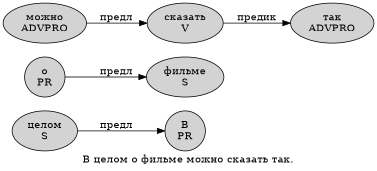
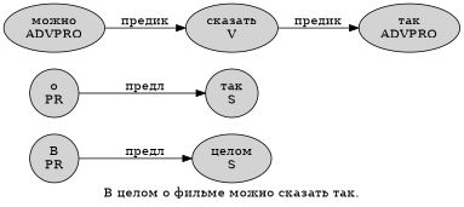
  digraph {
    label="В целом о фильме можно сказать так."
    rankdir=LR
    node [fillcolor=lightgray penwidth=1 shape=ellipse style=filled]
    n1 [label="В\nPR"]
    n2 [label="целом\nS"]
    n3 [label="о\nPR"]
-   n4 [label="фильме\nS"]
+   n4 [label="так\nS"]
    n5 [label="можно\nADVPRO"]
    n6 [label="сказать\nV"]
    n7 [label="так\nADVPRO"]
-   n2 -> n1 [label="предл"]
+   n1 -> n2 [label="предл"]
    n3 -> n4 [label="предл"]
-   n5 -> n6 [label="предл"]
+   n5 -> n6 [label="предик"]
    n6 -> n7 [label="предик"]
  }
